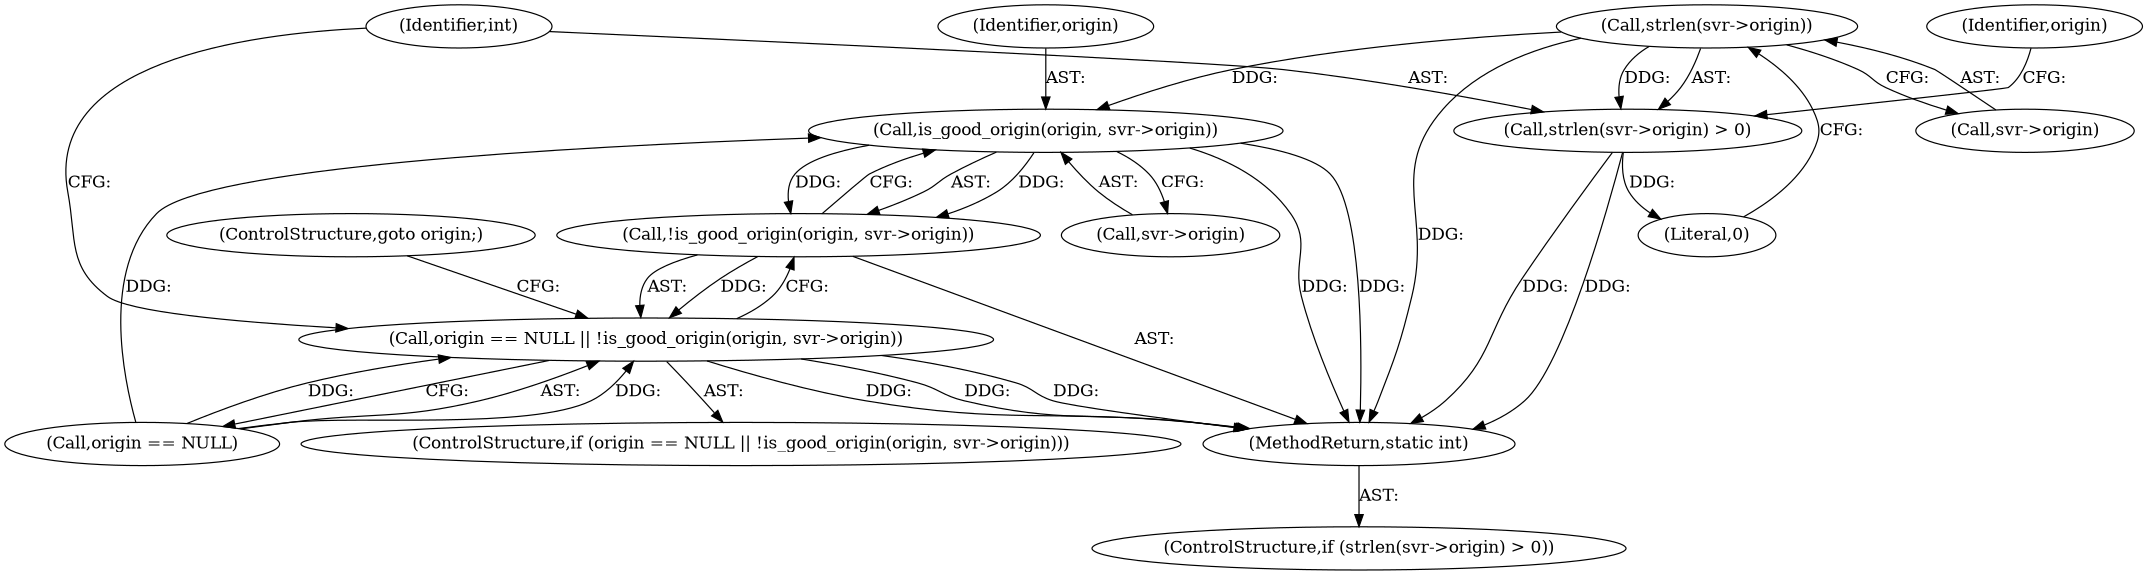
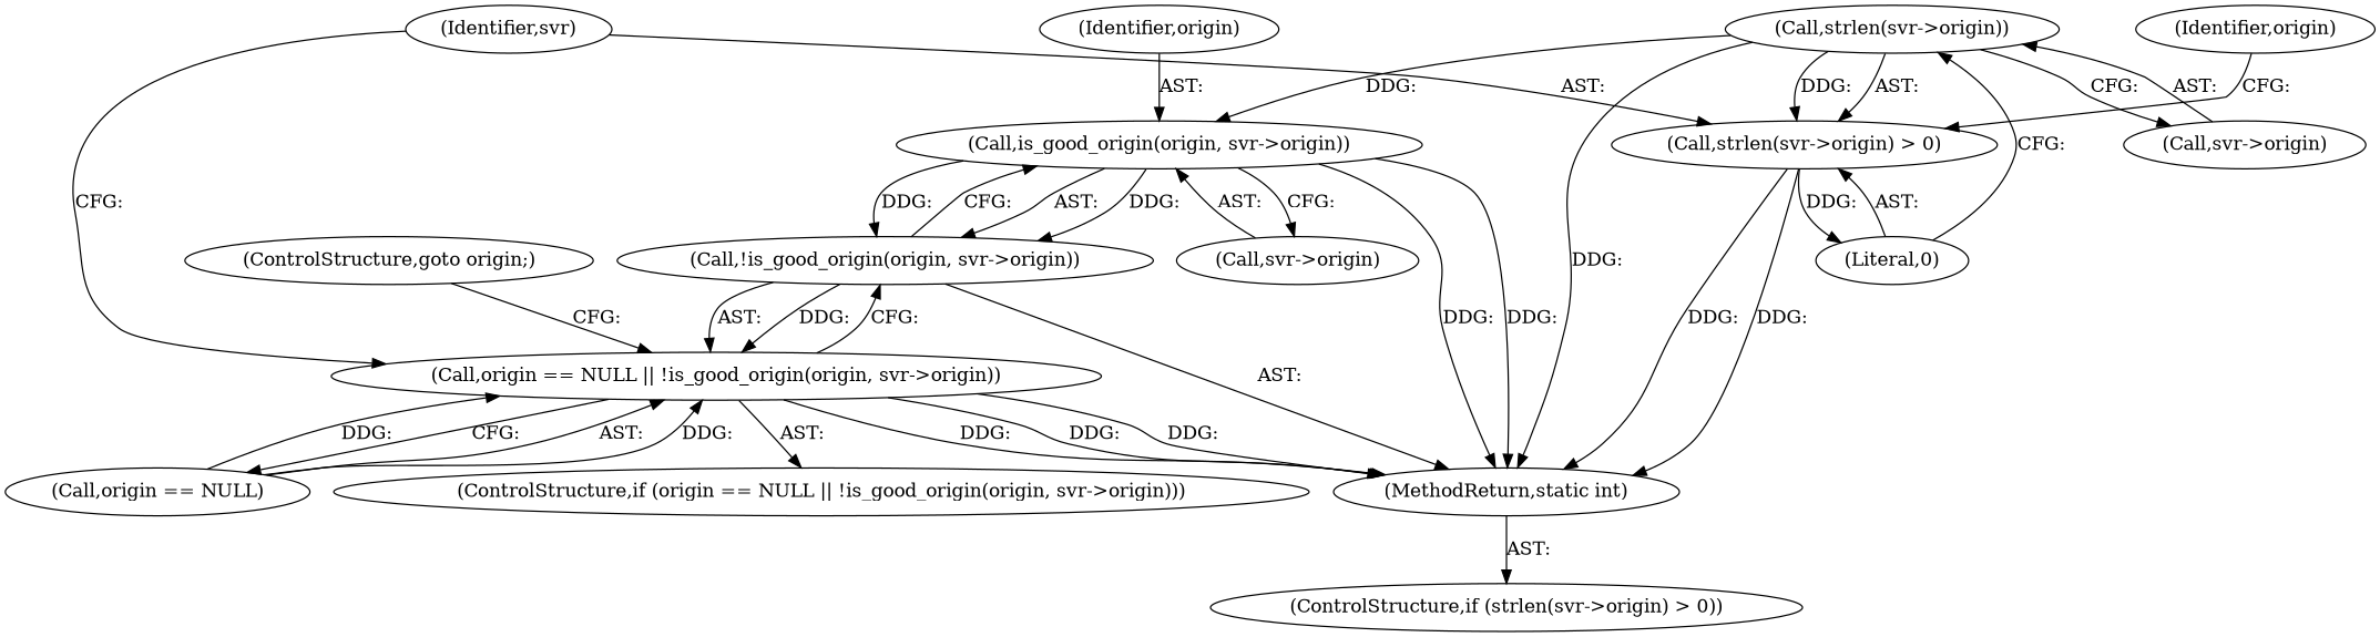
  digraph {
    n1 [label="(Call,strlen(svr->origin))"]
    n2 [label="(Call,strlen(svr->origin) > 0)"]
    n3 [label="(Call,is_good_origin(origin, svr->origin))"]
    n4 [label="(MethodReturn,static int)"]
    n5 [label="(Call,svr->origin)"]
    n6 [label="(Literal,0)"]
    n7 [label="(Call,!is_good_origin(origin, svr->origin))"]
    n8 [label="(Call,svr->origin)"]
    n9 [label="(ControlStructure,if (strlen(svr->origin) > 0))"]
    n10 [label="(Call,origin == NULL || !is_good_origin(origin, svr->origin))"]
    n11 [label="(ControlStructure,if (origin == NULL || !is_good_origin(origin, svr->origin)))"]
    n12 [label="(Call,origin == NULL)"]
    n13 [label="(Identifier,origin)"]
-   n14 [label="(Identifier,int)"]
+   n14 [label="(Identifier,svr)"]
    n15 [label="(Identifier,origin)"]
    n16 [label="(ControlStructure,goto origin;)"]
    n1 -> n2 [label="AST: "]
    n1 -> n2 [label="DDG: "]
    n1 -> n3 [label="DDG: "]
    n1 -> n4 [label="DDG: "]
    n1 -> n5 [label="CFG: "]
    n2 -> n4 [label="DDG: "]
    n2 -> n4 [label="DDG: "]
    n2 -> n6 [label="DDG: "]
    n3 -> n4 [label="DDG: "]
    n3 -> n4 [label="DDG: "]
    n3 -> n7 [label="AST: "]
    n3 -> n7 [label="DDG: "]
    n3 -> n7 [label="DDG: "]
    n3 -> n8 [label="CFG: "]
    n4 -> n9 [label="AST: "]
    n5 -> n1 [label="AST: "]
    n6 -> n1 [label="CFG: "]
+   n6 -> n2 [label="AST: "]
    n7 -> n3 [label="CFG: "]
    n7 -> n4 [label="AST: "]
    n7 -> n10 [label="AST: "]
    n7 -> n10 [label="DDG: "]
    n8 -> n3 [label="AST: "]
    n10 -> n4 [label="DDG: "]
    n10 -> n4 [label="DDG: "]
    n10 -> n4 [label="DDG: "]
    n10 -> n7 [label="CFG: "]
    n10 -> n11 [label="AST: "]
    n10 -> n12 [label="CFG: "]
-   n12 -> n3 [label="DDG: "]
    n12 -> n10 [label="AST: "]
    n12 -> n10 [label="DDG: "]
    n12 -> n10 [label="DDG: "]
    n13 -> n2 [label="CFG: "]
    n14 -> n2 [label="AST: "]
    n14 -> n10 [label="CFG: "]
    n15 -> n3 [label="AST: "]
    n16 -> n10 [label="CFG: "]
  }
